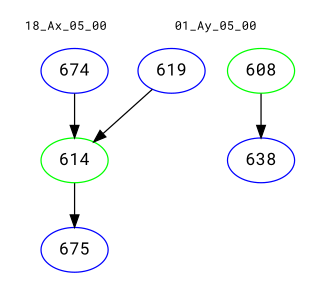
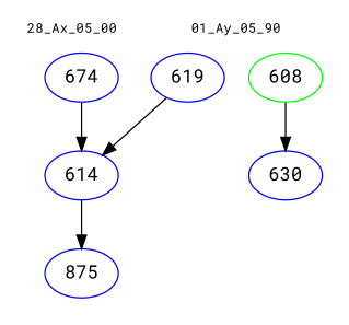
  digraph {
    fontname="Roboto Mono"
    node [color=blue fontname="Roboto Mono"]
    edge [color=black fontname="Roboto Mono"]
    n1 [label=674]
-   n2 [color=green label=614]
-   n3 [label=675]
+   n2 [label=614]
+   n3 [label=875]
    n4 [label=619]
    n5 [color=green label=608]
-   n6 [label=638]
+   n6 [label=630]
    subgraph cluster_1 {
      color=white
      fontsize=10
-     label="18_Ax_05_00"
+     label="28_Ax_05_00"
      n1
      n2
      n3
    }
    subgraph cluster_2 {
      color=white
      fontsize=10
-     label="01_Ay_05_00"
+     label="01_Ay_05_90"
      n4
      n5
      n6
    }
    n1 -> n2
    n2 -> n3
    n4 -> n2
    n5 -> n6
  }
